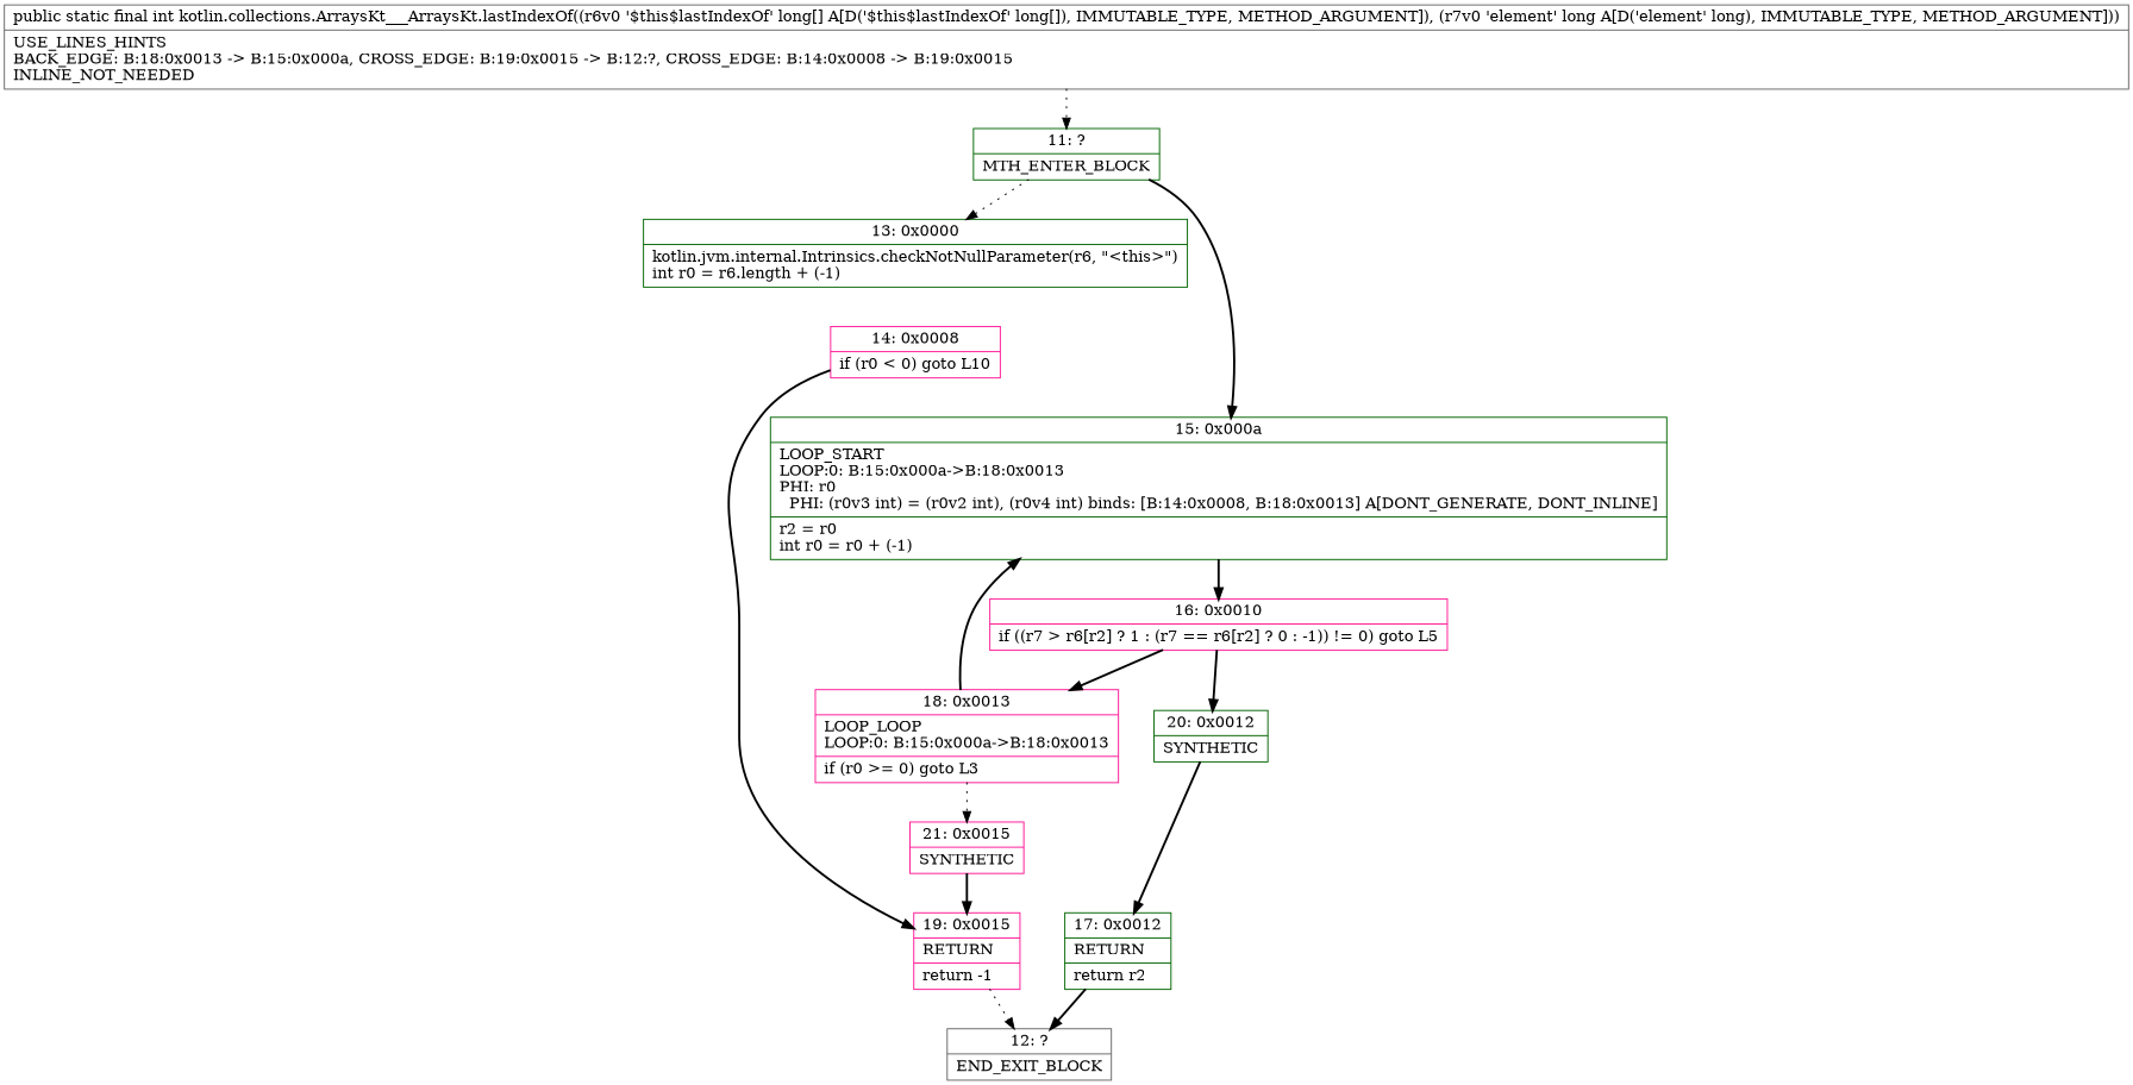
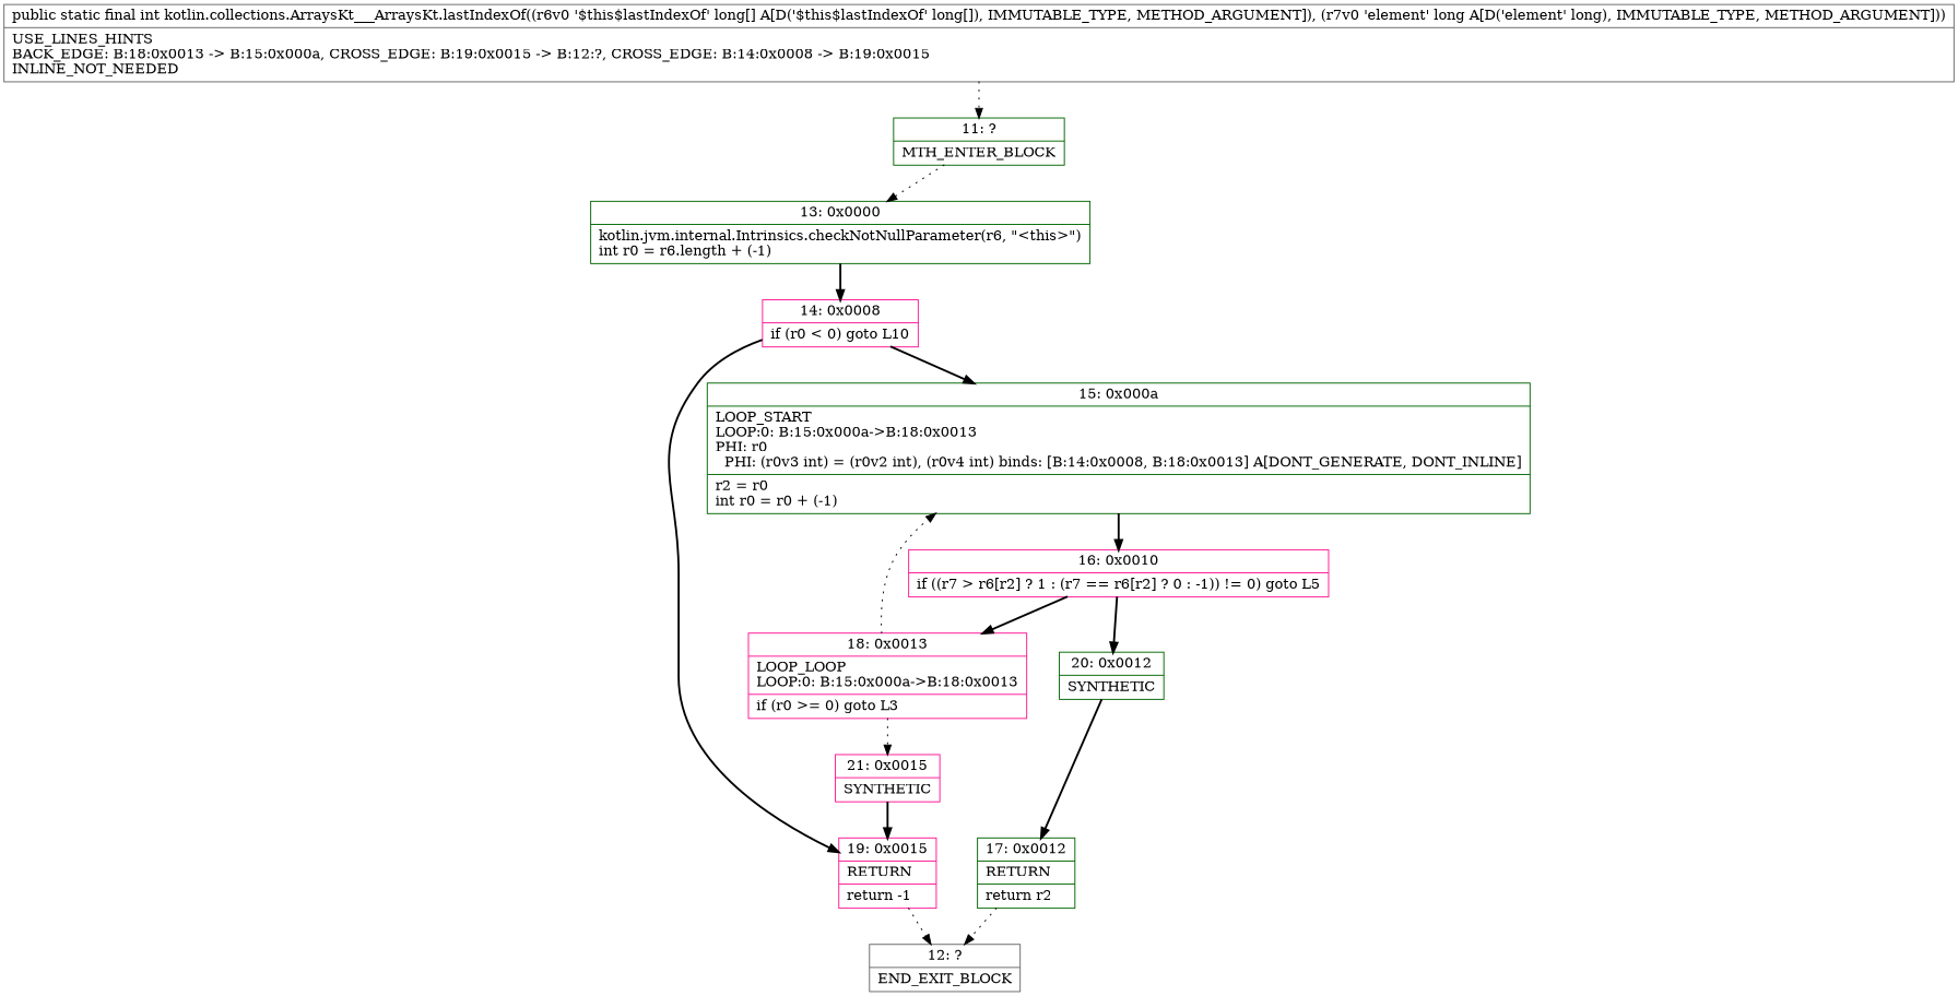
  digraph {
    node [color=darkgreen shape=record]
    edge [style=bold]
    n1 [label="{11\:\ ?|MTH_ENTER_BLOCK\l}"]
    n2 [label="{13\:\ 0x0000|kotlin.jvm.internal.Intrinsics.checkNotNullParameter(r6, \"\<this\>\")\lint r0 = r6.length + (\-1)\l}"]
    n3 [color=deeppink label="{14\:\ 0x0008|if (r0 \< 0) goto L10\l}"]
    n4 [label="{15\:\ 0x000a|LOOP_START\lLOOP:0: B:15:0x000a\-\>B:18:0x0013\lPHI: r0 \l  PHI: (r0v3 int) = (r0v2 int), (r0v4 int) binds: [B:14:0x0008, B:18:0x0013] A[DONT_GENERATE, DONT_INLINE]\l|r2 = r0\lint r0 = r0 + (\-1)\l}"]
    n5 [color=deeppink label="{19\:\ 0x0015|RETURN\l|return \-1\l}"]
    n6 [color=deeppink label="{16\:\ 0x0010|if ((r7 \> r6[r2] ? 1 : (r7 == r6[r2] ? 0 : \-1)) != 0) goto L5\l}"]
    n7 [color=gray40 label="{12\:\ ?|END_EXIT_BLOCK\l}"]
    n8 [color=deeppink label="{18\:\ 0x0013|LOOP_LOOP\lLOOP:0: B:15:0x000a\-\>B:18:0x0013\l|if (r0 \>= 0) goto L3\l}"]
    n9 [label="{20\:\ 0x0012|SYNTHETIC\l}"]
    n10 [color=deeppink label="{21\:\ 0x0015|SYNTHETIC\l}"]
    n11 [label="{17\:\ 0x0012|RETURN\l|return r2\l}"]
    n12 [color=gray40 label="{public static final int kotlin.collections.ArraysKt___ArraysKt.lastIndexOf((r6v0 '$this$lastIndexOf' long[] A[D('$this$lastIndexOf' long[]), IMMUTABLE_TYPE, METHOD_ARGUMENT]), (r7v0 'element' long A[D('element' long), IMMUTABLE_TYPE, METHOD_ARGUMENT]))  | USE_LINES_HINTS\lBACK_EDGE: B:18:0x0013 \-\> B:15:0x000a, CROSS_EDGE: B:19:0x0015 \-\> B:12:?, CROSS_EDGE: B:14:0x0008 \-\> B:19:0x0015\lINLINE_NOT_NEEDED\l}"]
    n1 -> n2 [style=dotted]
-   n1 -> n4
+   n2 -> n3
+   n3 -> n4
    n3 -> n5
    n4 -> n6
    n5 -> n7 [style=dotted]
    n6 -> n8
    n6 -> n9
-   n8 -> n4
+   n8 -> n4 [style=dotted]
    n8 -> n10 [style=dotted]
    n9 -> n11
    n10 -> n5
-   n11 -> n7
+   n11 -> n7 [style=dotted]
    n12 -> n1 [style=dotted]
  }
